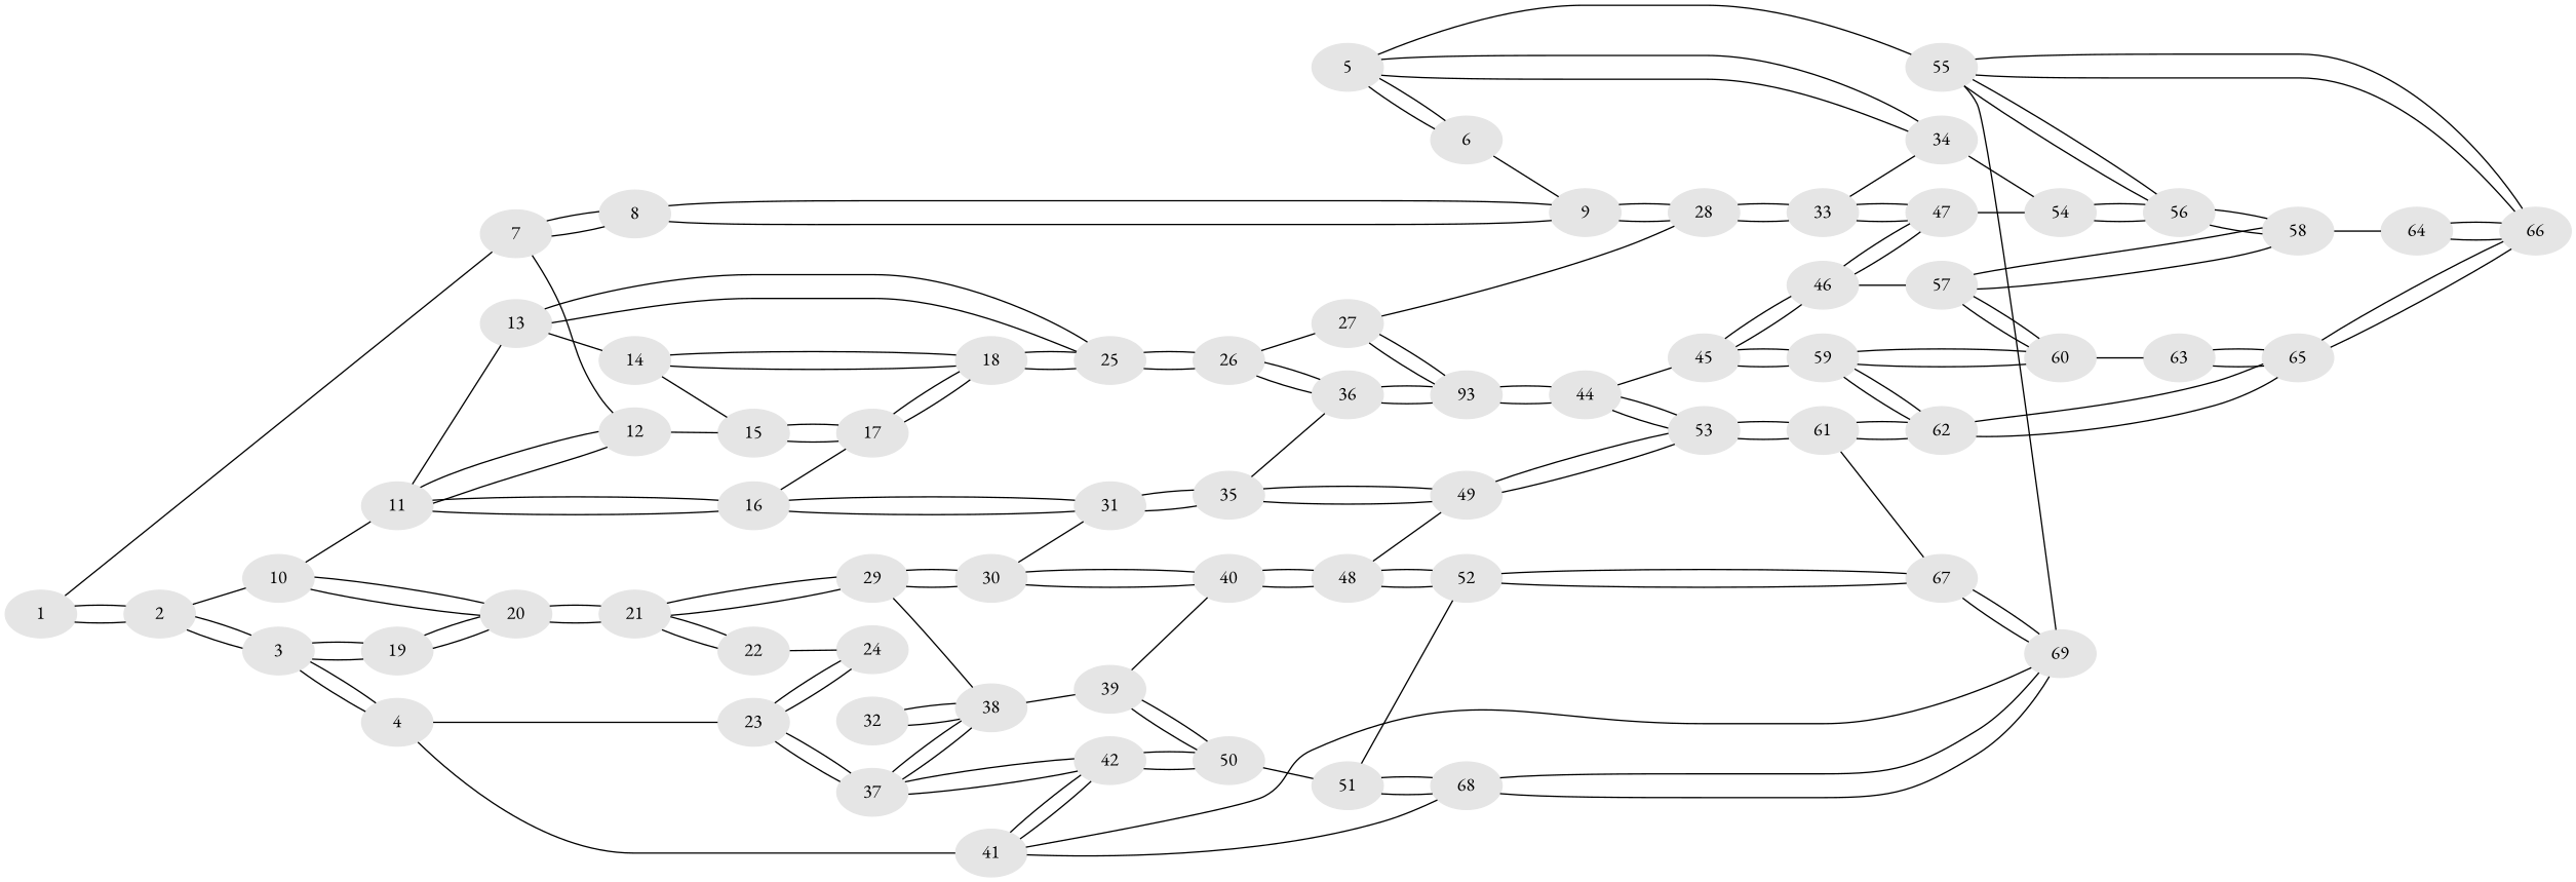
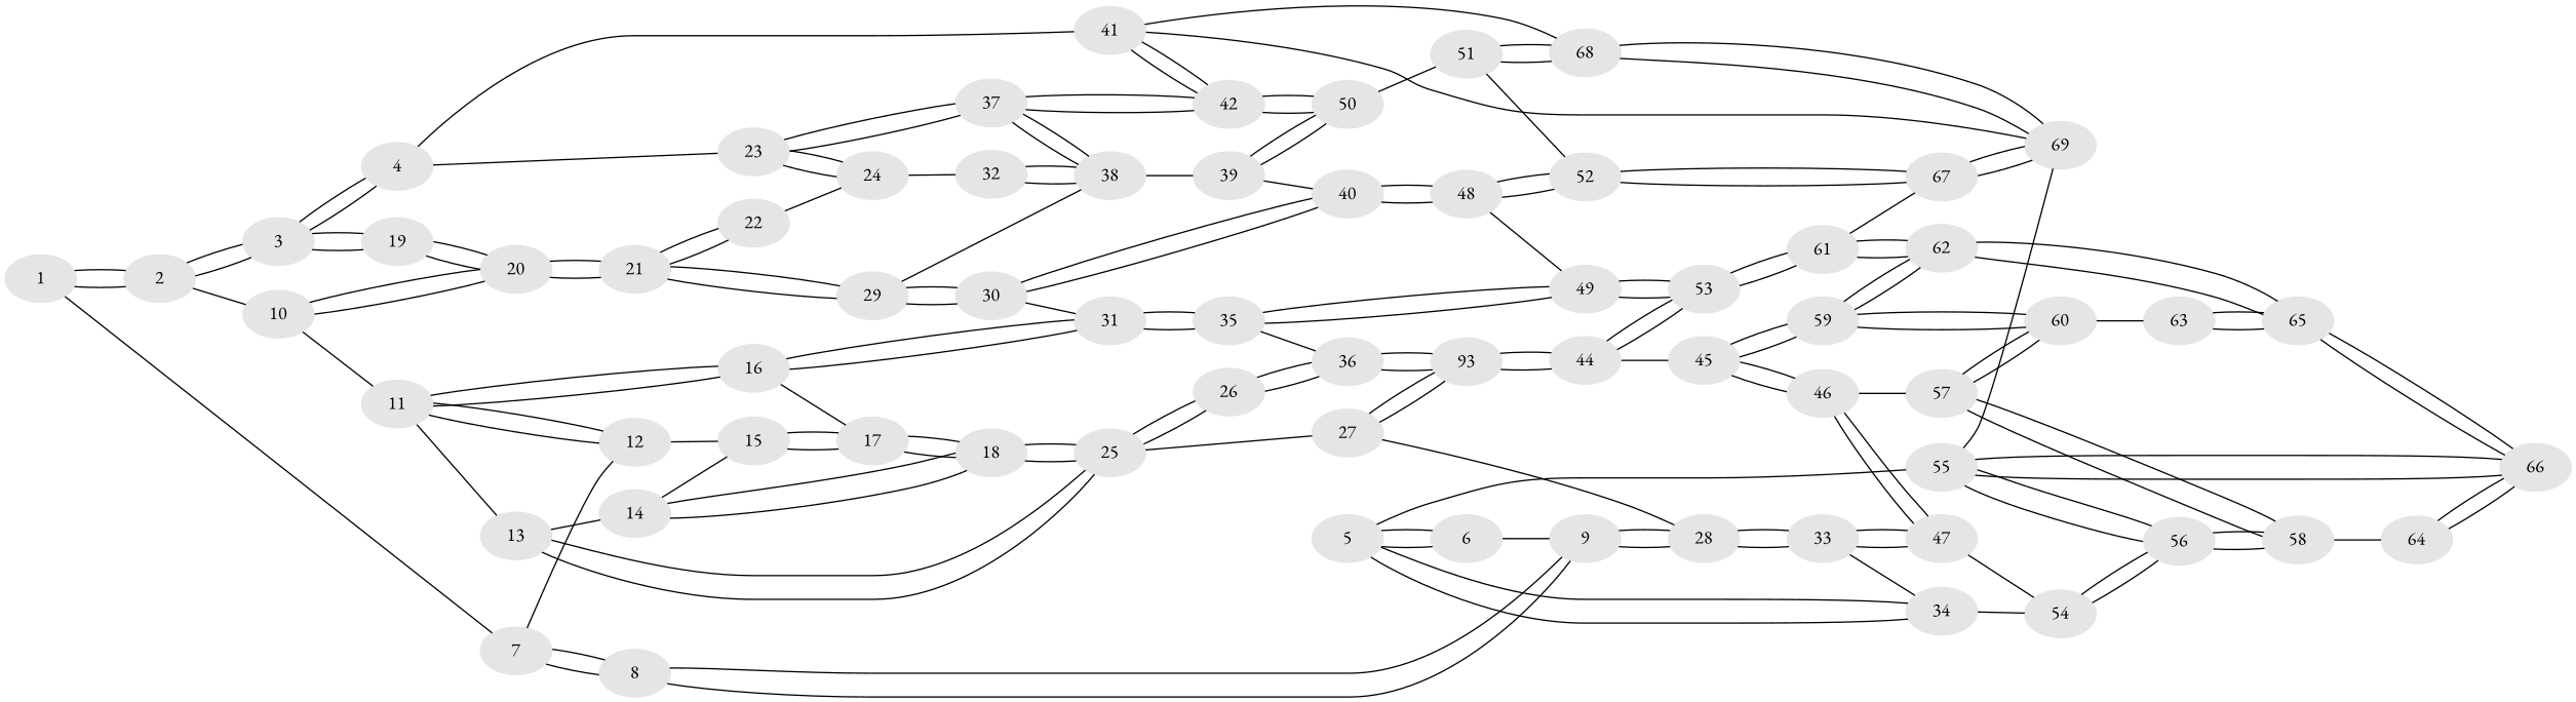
  graph {
    fontname="EB Garamond"
    rankdir=LR
    node [color=gray90 fontname="EB Garamond" style=filled]
    edge [fontname="EB Garamond"]
    1
    2
    7
    3
    10
    8
    12
    4
    19
    11
    20
    23
    41
    5
    6
    34
    55
    24
    37
    42
    68
    69
    9
    54
    56
    66
    28
    15
    13
    14
    25
    33
    16
    21
    17
    31
    18
    26
    35
    22
    29
    30
    38
    32
    27
    36
    n47 [label=93]
    44
    47
    40
    48
    49
    39
    53
    50
    51
    52
    45
    46
    59
    61
    57
    60
    62
    58
    67
    64
    63
    65
    1 -- 2
    1 -- 2
    1 -- 7
    2 -- 3
    2 -- 3
    2 -- 10
    7 -- 8
    7 -- 8
    7 -- 12
    3 -- 4
    3 -- 4
    3 -- 19
    3 -- 19
    10 -- 11
    10 -- 20
    10 -- 20
    8 -- 9
    8 -- 9
    12 -- 15
    4 -- 23
    4 -- 41
    19 -- 20
    19 -- 20
    11 -- 12
    11 -- 12
    11 -- 13
    11 -- 16
    11 -- 16
    20 -- 21
    20 -- 21
    23 -- 24
    23 -- 24
    23 -- 37
    23 -- 37
    41 -- 42
    41 -- 42
    41 -- 68
    41 -- 69
    5 -- 6
    5 -- 6
    5 -- 34
    5 -- 34
    5 -- 55
    6 -- 9
    34 -- 54
    55 -- 69
    55 -- 56
    55 -- 56
    55 -- 66
    55 -- 66
+   24 -- 32
    37 -- 42
    37 -- 42
    37 -- 38
    37 -- 38
    42 -- 50
    42 -- 50
    68 -- 69
    68 -- 69
    9 -- 28
    9 -- 28
    54 -- 56
    54 -- 56
    56 -- 58
    56 -- 58
    28 -- 33
    28 -- 33
    15 -- 17
    15 -- 17
    13 -- 14
    13 -- 25
    13 -- 25
    14 -- 15
    14 -- 18
    14 -- 18
    25 -- 26
    25 -- 26
    33 -- 34
    33 -- 47
    33 -- 47
    16 -- 17
    16 -- 31
    16 -- 31
    21 -- 22
    21 -- 22
    21 -- 29
    21 -- 29
    17 -- 18
    17 -- 18
    31 -- 35
    31 -- 35
    18 -- 25
    18 -- 25
-   26 -- 27
+   25 -- 27
    26 -- 36
    26 -- 36
    35 -- 36
    35 -- 49
    35 -- 49
    22 -- 24
    29 -- 30
    29 -- 30
    29 -- 38
    30 -- 31
    30 -- 40
    30 -- 40
    38 -- 39
    32 -- 38
    32 -- 38
    27 -- 28
    27 -- n47
    27 -- n47
    36 -- n47
    36 -- n47
    n47 -- 44
    n47 -- 44
    44 -- 53
    44 -- 53
    44 -- 45
    47 -- 54
    40 -- 48
    40 -- 48
    48 -- 49
    48 -- 52
    48 -- 52
    49 -- 53
    49 -- 53
    39 -- 40
    39 -- 50
    39 -- 50
    53 -- 61
    53 -- 61
    50 -- 51
    51 -- 68
    51 -- 68
    51 -- 52
    52 -- 67
    52 -- 67
    45 -- 46
    45 -- 46
    45 -- 59
    45 -- 59
    46 -- 47
    46 -- 47
    46 -- 57
    59 -- 60
    59 -- 60
    59 -- 62
    59 -- 62
    61 -- 62
    61 -- 62
    61 -- 67
    57 -- 60
    57 -- 60
    57 -- 58
    57 -- 58
    60 -- 63
    62 -- 65
    62 -- 65
    58 -- 64
    67 -- 69
    67 -- 69
    64 -- 66
    64 -- 66
    63 -- 65
    63 -- 65
    65 -- 66
    65 -- 66
  }
